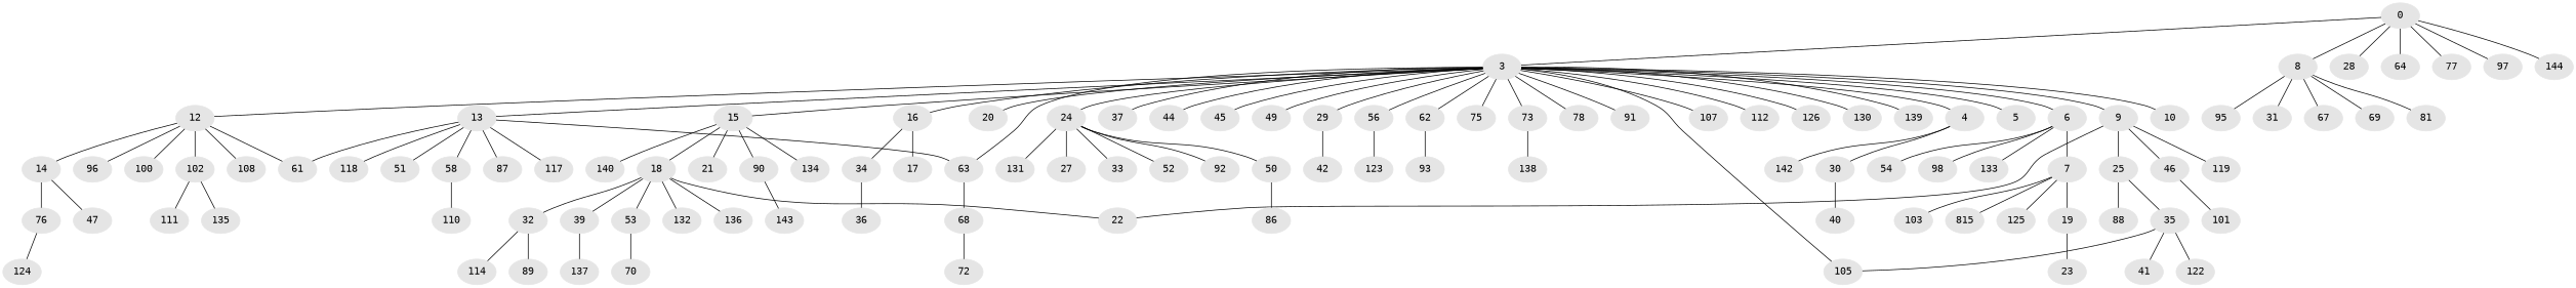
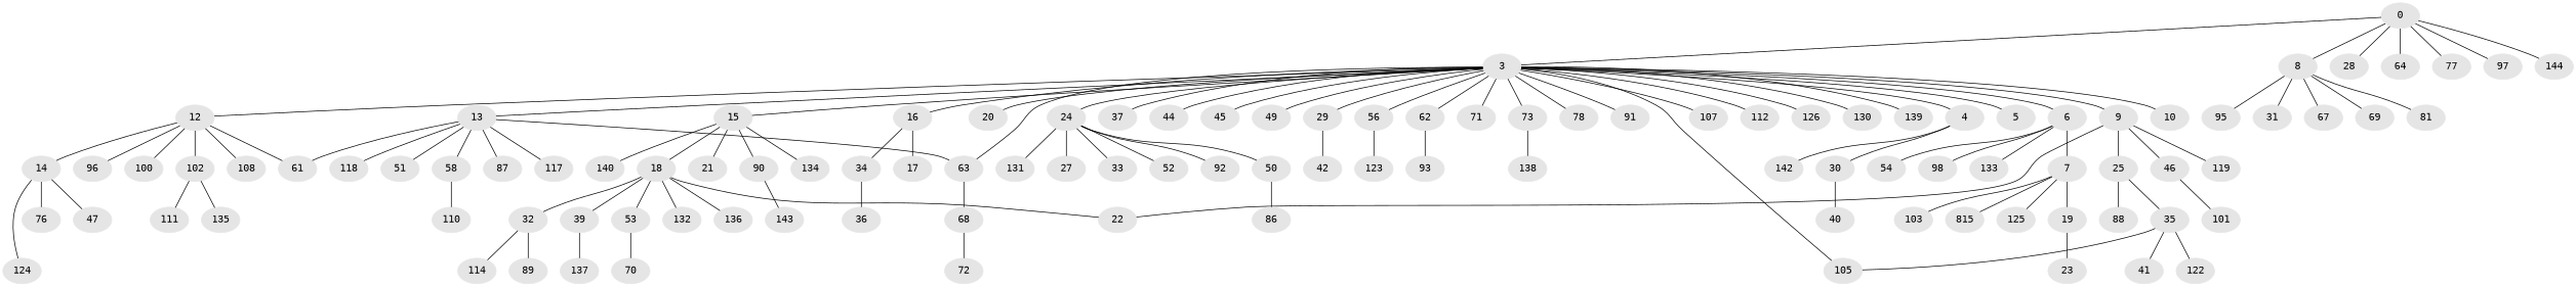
  graph {
    fontname="DejaVu Sans Mono"
    node [color=gray90 fontname="DejaVu Sans Mono" style=filled]
    edge [fontname="DejaVu Sans Mono"]
    n1 [label=0 super="+2"]
    3 [super="+80"]
    8 [super="+11"]
    28 [super="+82"]
    64 [super="+145"]
    77 [super="+94"]
    97
    144
    4 [super="+83"]
    5
    6 [super="+23"]
    9 [super="+104"]
    10
    12 [super="+75"]
    13 [super="+141"]
    15 [super="+109"]
    16 [super="+113"]
    20
    24 [super="+26"]
    29 [super="+60"]
    37
    44 [super="+128"]
    45
    49
    56
    62
    63 [super="+99"]
-   71 [label=75]
+   71
    73 [super="+79"]
    78
    91
    105 [super="+106"]
    107
    112
    126
    130
    139
    31
    67
    69
    81
    95
    30
    142
    7 [super="+59"]
    54
    98
    133
    22 [super="+65"]
    25 [super="+57"]
    46
    119
    14 [super="+38"]
    61
    96
    100
    102
    108
    51
    58 [super="+116"]
    87
    117 [super="+121"]
    118
    18 [super="+84"]
    21
    90
    134
    140
    17
    34 [super="+66"]
    27
    33
    50 [super="+129"]
    52
    92
    131
    42
    123
    93
    68
    138
    40
    19
    103
    n85 [label=815]
    125
    n87 [label=23 super="+74"]
    35
    88
    101
    47
    76 [super="+85"]
    111
    135
    110 [super="+127"]
    124
    32 [super="+48"]
    39
    53 [super="+120"]
    132
    136
    143
    36
    89
    114
    137
    70
    86
    41 [super="+55"]
    122
    72
    n1 -- 3
    n1 -- 8
    n1 -- 28
    n1 -- 64
    n1 -- 77
    n1 -- 97
    n1 -- 144
    3 -- 4
    3 -- 5
    3 -- 6
    3 -- 9
    3 -- 10
    3 -- 12
    3 -- 13
    3 -- 15
    3 -- 16
    3 -- 20
    3 -- 24
    3 -- 29
    3 -- 37
    3 -- 44
    3 -- 45
    3 -- 49
    3 -- 56
    3 -- 62
    3 -- 63
    3 -- 71
    3 -- 73
    3 -- 78
    3 -- 91
    3 -- 105
    3 -- 107
    3 -- 112
    3 -- 126
    3 -- 130
    3 -- 139
    8 -- 31
    8 -- 67
    8 -- 69
    8 -- 81
    8 -- 95
    4 -- 30
    4 -- 142
    6 -- 7
    6 -- 54
    6 -- 98
    6 -- 133
    9 -- 22
    9 -- 25
    9 -- 46
    9 -- 119
    12 -- 14
    12 -- 61
    12 -- 96
    12 -- 100
    12 -- 102
    12 -- 108
    13 -- 63
    13 -- 61
    13 -- 51
    13 -- 58
    13 -- 87
    13 -- 117
    13 -- 118
    15 -- 18
    15 -- 21
    15 -- 90
    15 -- 134
    15 -- 140
    16 -- 17
    16 -- 34
    24 -- 27
    24 -- 33
    24 -- 50
    24 -- 52
    24 -- 92
    24 -- 131
    29 -- 42
    56 -- 123
    62 -- 93
    63 -- 68
    73 -- 138
    30 -- 40
    7 -- 19
    7 -- 103
    7 -- n85
    7 -- 125
    25 -- 35
    25 -- 88
    46 -- 101
    14 -- 47
    14 -- 76
    102 -- 111
    102 -- 135
    58 -- 110
    18 -- 22
    18 -- 32
    18 -- 39
    18 -- 53
    18 -- 132
    18 -- 136
    90 -- 143
    34 -- 36
    50 -- 86
    68 -- 72
    19 -- n87
    35 -- 105
    35 -- 41
    35 -- 122
-   76 -- 124
+   14 -- 124
    32 -- 89
    32 -- 114
    39 -- 137
    53 -- 70
  }
